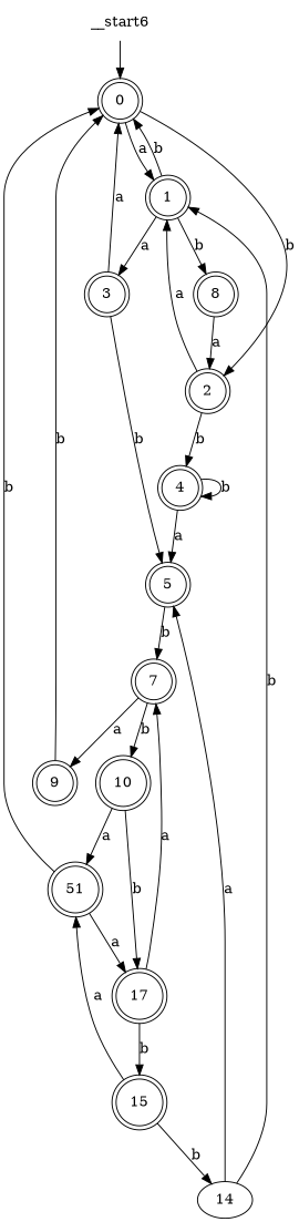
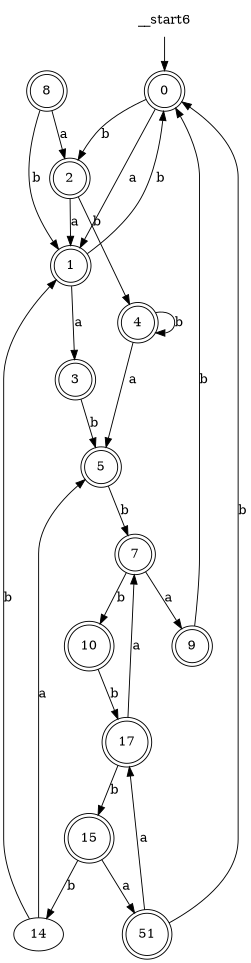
  digraph {
    node [shape=doublecircle]
    n1 [label=__start6 shape=none]
    0
    1
    2
    3
    4
    5
    7
    9
    10
    8
    n12 [label=51]
    n13 [label=17]
    n14 [label=15]
    14 [shape=""]
    n1 -> 0
    0 -> 1 [label=a]
    0 -> 2 [label=b]
    1 -> 0 [label=b]
    1 -> 3 [label=a]
    2 -> 1 [label=a]
    2 -> 4 [label=b]
-   3 -> 0 [label=a]
    3 -> 5 [label=b]
    4 -> 4 [label=b]
    4 -> 5 [label=a]
    5 -> 7 [label=b]
    7 -> 9 [label=a]
    7 -> 10 [label=b]
    9 -> 0 [label=b]
-   10 -> n12 [label=a]
    10 -> n13 [label=b]
-   1 -> 8 [label=b]
+   8 -> 1 [label=b]
    8 -> 2 [label=a]
    n12 -> 0 [label=b]
    n12 -> n13 [label=a]
    n13 -> 7 [label=a]
    n13 -> n14 [label=b]
    n14 -> n12 [label=a]
    n14 -> 14 [label=b]
    14 -> 1 [label=b]
    14 -> 5 [label=a]
  }
